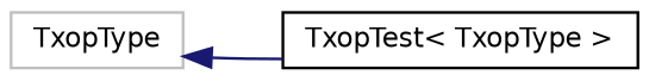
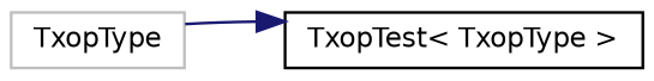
  digraph {
    rankdir=LR
    node [fillcolor=white fontname=Helvetica fontsize=10 shape=record style=filled]
    n1 [color=grey75 height=0.2 label=TxopType width=0.4]
    n2 [color=black height=0.2 label="TxopTest\< TxopType \>" width=0.4]
-   n1 -> n2 [color=midnightblue dir=back fontname=Helvetica fontsize=10 labelfontname=Helvetica labelfontsize=10 style=solid]
+   n2 -> n1 [color=midnightblue dir=back fontname=Helvetica fontsize=10 labelfontname=Helvetica labelfontsize=10 style=solid]
  }
